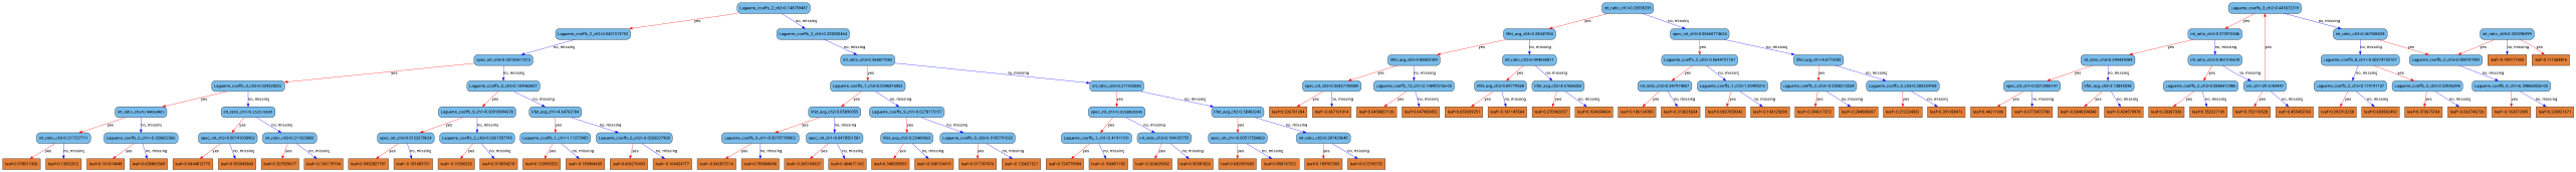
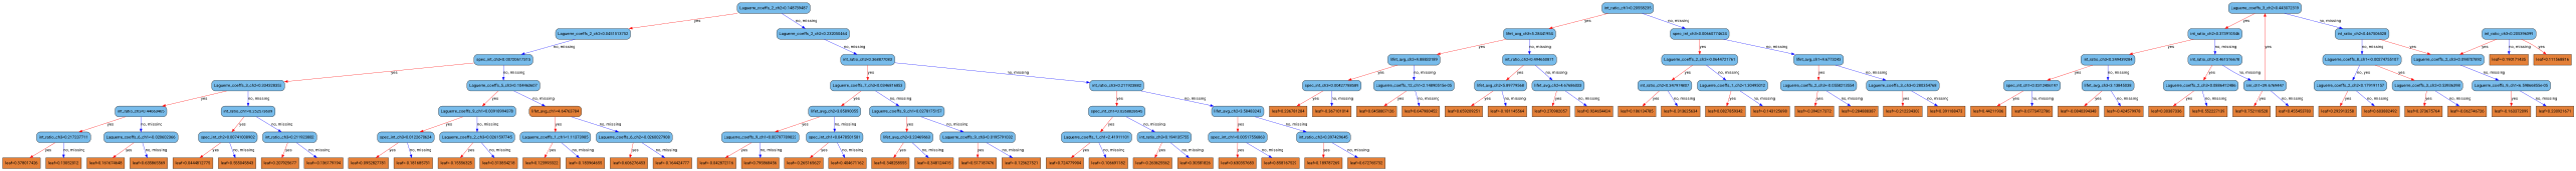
  digraph {
    fontname=Roboto
    rankdir=TB
    node [fillcolor="#e48038" fontname=Roboto shape=box style=filled]
    edge [color="#0000FF" fontname=Roboto]
    n1 [fillcolor="#78bceb" height=0.5 label="Laguerre_coeffs_2_ch2<0.148739487" style="filled, rounded" width=3.1076]
    n2 [fillcolor="#78bceb" height=0.5 label="Laguerre_coeffs_2_ch2<0.0451513752" style="filled, rounded" width=3.2014]
    n3 [fillcolor="#78bceb" height=0.5 label="Laguerre_coeffs_2_ch2<0.232050464" style="filled, rounded" width=3.1076]
    n4 [fillcolor="#78bceb" height=0.5 label="spec_int_ch3<0.00720617315" style="filled, rounded" width=2.5035]
    n5 [fillcolor="#78bceb" height=0.5 label="int_ratio_ch2<0.368877083" style="filled, rounded" width=2.3264]
    n6 [fillcolor="#78bceb" height=0.5 label="int_ratio_ch1<0.20558235" style="filled, rounded" width=2.2326]
    n7 [fillcolor="#78bceb" height=0.5 label="lifet_avg_ch3<5.28441954" style="filled, rounded" width=2.2639]
    n8 [fillcolor="#78bceb" height=0.5 label="spec_int_ch3<0.00660774624" style="filled, rounded" width=2.5035]
    n9 [fillcolor="#78bceb" height=0.5 label="Laguerre_coeffs_3_ch2<0.334328353" style="filled, rounded" width=3.1076]
    n10 [fillcolor="#78bceb" height=0.5 label="Laguerre_coeffs_5_ch2<0.104463607" style="filled, rounded" width=3.1076]
    n11 [fillcolor="#78bceb" height=0.5 label="Laguerre_coeffs_3_ch2<0.443072319" style="filled, rounded" width=3.1076]
    n12 [fillcolor="#78bceb" height=0.5 label="int_ratio_ch2<0.373910546" style="filled, rounded" width=2.3264]
    n13 [fillcolor="#78bceb" height=0.5 label="int_ratio_ch2<0.467506528" style="filled, rounded" width=2.3264]
    n14 [fillcolor="#78bceb" height=0.5 label="Laguerre_coeffs_7_ch3<0.0346816853" style="filled, rounded" width=3.2014]
    n15 [fillcolor="#78bceb" height=0.5 label="int_ratio_ch3<0.211923882" style="filled, rounded" width=2.3264]
    n16 [fillcolor="#78bceb" height=0.5 label="lifet_avg_ch2<4.88833189" style="filled, rounded" width=2.2639]
    n17 [fillcolor="#78bceb" height=0.5 label="int_ratio_ch2<0.494650871" style="filled, rounded" width=2.3264]
    n18 [fillcolor="#78bceb" height=0.5 label="Laguerre_coeffs_2_ch2<-0.0644721761" style="filled, rounded" width=3.2639]
    n19 [fillcolor="#78bceb" height=0.5 label="lifet_avg_ch1<4.6773243" style="filled, rounded" width=2.1701]
    n20 [fillcolor="#78bceb" height=0.5 label="int_ratio_ch2<0.44663465" style="filled, rounded" width=2.2326]
    n21 [fillcolor="#78bceb" height=0.5 label="int_ratio_ch1<0.252573609" style="filled, rounded" width=2.3264]
    n22 [fillcolor="#78bceb" height=0.5 label="Laguerre_coeffs_9_ch1<0.00918994378" style="filled, rounded" width=3.2951]
-   n23 [fillcolor="#78bceb" height=0.5 label="lifet_avg_ch1<4.64763784" style="filled, rounded" width=2.2639]
+   n23 [height=0.5 label="lifet_avg_ch1<4.64763784" style="filled, rounded" width=2.2639]
    n24 [fillcolor="#78bceb" height=0.5 label="int_ratio_ch3<0.249439284" style="filled, rounded" width=2.3264]
    n25 [fillcolor="#78bceb" height=0.5 label="int_ratio_ch2<0.461516678" style="filled, rounded" width=2.3264]
    n26 [fillcolor="#78bceb" height=0.5 label="Laguerre_coeffs_2_ch3<0.098707892" style="filled, rounded" width=3.1076]
    n27 [fillcolor="#78bceb" height=0.5 label="Laguerre_coeffs_8_ch1<-0.00274755107" style="filled, rounded" width=3.3576]
    n28 [fillcolor="#78bceb" height=0.5 label="lifet_avg_ch2<3.85890055" style="filled, rounded" width=2.2639]
    n29 [fillcolor="#78bceb" height=0.5 label="Laguerre_coeffs_9_ch1<0.0278175157" style="filled, rounded" width=3.2014]
    n30 [fillcolor="#78bceb" height=0.5 label="spec_int_ch1<0.0268828645" style="filled, rounded" width=2.4097]
    n31 [fillcolor="#78bceb" height=0.5 label="lifet_avg_ch2<3.58483243" style="filled, rounded" width=2.2639]
    n32 [fillcolor="#78bceb" height=0.5 label="spec_int_ch3<0.00427788589" style="filled, rounded" width=2.5035]
    n33 [fillcolor="#78bceb" height=0.5 label="Laguerre_coeffs_12_ch1<2.14890515e-05" style="filled, rounded" width=3.441]
    n34 [fillcolor="#78bceb" height=0.5 label="lifet_avg_ch2<5.89779568" style="filled, rounded" width=2.2639]
    n35 [fillcolor="#78bceb" height=0.5 label="lifet_avg_ch2<4.67686033" style="filled, rounded" width=2.2639]
    n36 [fillcolor="#78bceb" height=0.5 label="int_ratio_ch2<0.347974807" style="filled, rounded" width=2.3264]
    n37 [fillcolor="#78bceb" height=0.5 label="Laguerre_coeffs_1_ch2<1.30495012" style="filled, rounded" width=3.0139]
    n38 [fillcolor="#78bceb" height=0.5 label="Laguerre_coeffs_2_ch3<-0.0558213554" style="filled, rounded" width=3.2639]
    n39 [fillcolor="#78bceb" height=0.5 label="Laguerre_coeffs_3_ch3<0.280354768" style="filled, rounded" width=3.1076]
    n40 [fillcolor="#78bceb" height=0.5 label="int_ratio_ch3<0.217237711" style="filled, rounded" width=2.3264]
    n41 [fillcolor="#78bceb" height=0.5 label="Laguerre_coeffs_6_ch1<-0.020602366" style="filled, rounded" width=3.1701]
    n42 [fillcolor="#78bceb" height=0.5 label="spec_int_ch2<0.00741008902" style="filled, rounded" width=2.5035]
    n43 [fillcolor="#78bceb" height=0.5 label="int_ratio_ch3<0.211923882" style="filled, rounded" width=2.3264]
    n44 [fillcolor="#78bceb" height=0.5 label="spec_int_ch3<0.0122670624" style="filled, rounded" width=2.4097]
    n45 [fillcolor="#78bceb" height=0.5 label="Laguerre_coeffs_2_ch3<0.0261597745" style="filled, rounded" width=3.2014]
    n46 [fillcolor="#78bceb" height=0.5 label="Laguerre_coeffs_1_ch1<1.11373985" style="filled, rounded" width=3.0139]
    n47 [fillcolor="#78bceb" height=0.5 label="Laguerre_coeffs_6_ch2<-0.0260027908" style="filled, rounded" width=3.2639]
    n48 [height=0.5 label="leaf=0.236781284" width=1.6076]
    n49 [height=0.5 label="leaf=-0.367101014" width=1.6701]
    n50 [height=0.5 label="leaf=0.0458807126" width=1.7014]
    n51 [height=0.5 label="leaf=0.647980452" width=1.6076]
    n52 [height=0.5 label="leaf=0.659209251" width=1.6076]
    n53 [height=0.5 label="leaf=-0.181145564" width=1.6701]
    n54 [height=0.5 label="leaf=0.270982057" width=1.6076]
    n55 [height=0.5 label="leaf=0.924654424" width=1.6076]
    n56 [height=0.5 label="leaf=0.186134785" width=1.6076]
    n57 [height=0.5 label="leaf=-0.313625634" width=1.6701]
    n58 [height=0.5 label="leaf=0.0827859342" width=1.7014]
    n59 [height=0.5 label="leaf=-0.143125698" width=1.6701]
    n60 [height=0.5 label="leaf=-0.394217372" width=1.6701]
    n61 [height=0.5 label="leaf=-0.284888387" width=1.6701]
    n62 [height=0.5 label="leaf=-0.212234303" width=1.6701]
    n63 [height=0.5 label="leaf=0.391188473" width=1.6076]
    n64 [height=0.5 label="leaf=0.378017426" width=1.6076]
    n65 [height=0.5 label="leaf=0.13052012" width=1.5139]
    n66 [height=0.5 label="leaf=0.161674648" width=1.6076]
    n67 [height=0.5 label="leaf=0.635865569" width=1.6076]
    n68 [height=0.5 label="leaf=0.0444812775" width=1.7014]
    n69 [height=0.5 label="leaf=0.555045843" width=1.6076]
    n70 [height=0.5 label="leaf=0.207925677" width=1.6076]
    n71 [height=0.5 label="leaf=-0.136179194" width=1.6701]
    n72 [height=0.5 label="leaf=0.0952827781" width=1.7014]
    n73 [height=0.5 label="leaf=-0.181685731" width=1.6701]
    n74 [height=0.5 label="leaf=-0.15556325" width=1.5764]
    n75 [height=0.5 label="leaf=0.313854218" width=1.6076]
    n76 [height=0.5 label="leaf=0.123993322" width=1.6076]
    n77 [height=0.5 label="leaf=-0.183964655" width=1.6701]
    n78 [height=0.5 label="leaf=0.606276453" width=1.6076]
    n79 [height=0.5 label="leaf=-0.164424777" width=1.6701]
    n80 [fillcolor="#78bceb" height=0.5 label="spec_int_ch1<0.0312406197" style="filled, rounded" width=2.4097]
    n81 [fillcolor="#78bceb" height=0.5 label="lifet_avg_ch3<3.13845038" style="filled, rounded" width=2.2639]
    n82 [fillcolor="#78bceb" height=0.5 label="Laguerre_coeffs_2_ch3<0.0886412486" style="filled, rounded" width=3.2014]
    n83 [fillcolor="#78bceb" height=0.5 label="snr_ch1<39.6769447" style="filled, rounded" width=1.8264]
    n84 [fillcolor="#78bceb" height=0.5 label="Laguerre_coeffs_9_ch1<6.59866855e-05" style="filled, rounded" width=3.3472]
    n85 [fillcolor="#78bceb" height=0.5 label="Laguerre_coeffs_3_ch2<0.53936398" style="filled, rounded" width=3.0139]
    n86 [fillcolor="#78bceb" height=0.5 label="Laguerre_coeffs_2_ch2<0.179191157" style="filled, rounded" width=3.1076]
    n87 [fillcolor="#78bceb" height=0.5 label="Laguerre_coeffs_9_ch1<0.00797789823" style="filled, rounded" width=3.2951]
    n88 [fillcolor="#78bceb" height=0.5 label="spec_int_ch1<0.0478501581" style="filled, rounded" width=2.4097]
    n89 [fillcolor="#78bceb" height=0.5 label="lifet_avg_ch2<3.23469663" style="filled, rounded" width=2.2639]
    n90 [fillcolor="#78bceb" height=0.5 label="Laguerre_coeffs_9_ch3<0.0195791032" style="filled, rounded" width=3.2014]
    n91 [fillcolor="#78bceb" height=0.5 label="Laguerre_coeffs_1_ch1<2.41911101" style="filled, rounded" width=3.0139]
    n92 [fillcolor="#78bceb" height=0.5 label="int_ratio_ch3<0.194135755" style="filled, rounded" width=2.3264]
    n93 [fillcolor="#78bceb" height=0.5 label="spec_int_ch1<0.00517556863" style="filled, rounded" width=2.5035]
    n94 [fillcolor="#78bceb" height=0.5 label="int_ratio_ch2<0.397429645" style="filled, rounded" width=2.3264]
    n95 [height=0.5 label="leaf=0.44211936" width=1.5139]
    n96 [height=0.5 label="leaf=-0.0773472786" width=1.7639]
    n97 [height=0.5 label="leaf=-0.0840394348" width=1.7639]
    n98 [height=0.5 label="leaf=-0.424579978" width=1.6701]
    n99 [height=0.5 label="leaf=0.30387336" width=1.5139]
    n100 [height=0.5 label="leaf=0.552227139" width=1.6076]
    n101 [height=0.5 label="leaf=0.752118528" width=1.6076]
    n102 [height=0.5 label="leaf=0.455453783" width=1.6076]
    n103 [fillcolor="#78bceb" height=0.5 label="int_ratio_ch3<0.205396399" style="filled, rounded" width=2.3264]
    n104 [height=0.5 label="leaf=0.111568816" width=1.6076]
    n105 [height=0.5 label="leaf=-0.190171435" width=1.6701]
    n106 [height=0.5 label="leaf=-0.163372099" width=1.6701]
    n107 [height=0.5 label="leaf=0.230921671" width=1.6076]
    n108 [height=0.5 label="leaf=0.373675764" width=1.6076]
    n109 [height=0.5 label="leaf=-0.062746726" width=1.6701]
    n110 [height=0.5 label="leaf=0.292913258" width=1.6076]
    n111 [height=0.5 label="leaf=0.603882492" width=1.6076]
    n112 [height=0.5 label="leaf=-0.042872116" width=1.6701]
    n113 [height=0.5 label="leaf=0.795868456" width=1.6076]
    n114 [height=0.5 label="leaf=-0.265165627" width=1.6701]
    n115 [height=0.5 label="leaf=0.404671162" width=1.6076]
    n116 [height=0.5 label="leaf=0.348258555" width=1.6076]
    n117 [height=0.5 label="leaf=-0.348124415" width=1.6701]
    n118 [height=0.5 label="leaf=0.517187476" width=1.6076]
    n119 [height=0.5 label="leaf=-0.123627521" width=1.6701]
    n120 [height=0.5 label="leaf=0.724779904" width=1.6076]
    n121 [height=0.5 label="leaf=-0.106691182" width=1.6701]
    n122 [height=0.5 label="leaf=-0.263625562" width=1.6701]
    n123 [height=0.5 label="leaf=0.30581826" width=1.5139]
    n124 [height=0.5 label="leaf=0.630357683" width=1.6076]
    n125 [height=0.5 label="leaf=0.858167529" width=1.6076]
    n126 [height=0.5 label="leaf=0.189787269" width=1.6076]
    n127 [height=0.5 label="leaf=0.672765732" width=1.6076]
    n1 -> n2 [color="#FF0000" label=yes]
    n1 -> n3 [label="no, missing"]
    n2 -> n4 [label="no, missing"]
    n3 -> n5 [label="no, missing"]
    n4 -> n9 [color="#FF0000" label=yes]
    n4 -> n10 [label="no, missing"]
    n5 -> n14 [color="#FF0000" label=yes]
    n5 -> n15 [label="no, missing"]
    n6 -> n7 [color="#FF0000" label=yes]
    n6 -> n8 [label="no, missing"]
    n7 -> n16 [color="#FF0000" label=yes]
    n7 -> n17 [label="no, missing"]
    n8 -> n18 [color="#FF0000" label=yes]
    n8 -> n19 [label="no, missing"]
    n9 -> n20 [color="#FF0000" label=yes]
    n9 -> n21 [label="no, missing"]
    n10 -> n22 [color="#FF0000" label=yes]
    n10 -> n23 [label="no, missing"]
    n11 -> n12 [color="#FF0000" label=yes]
    n11 -> n13 [label="no, missing"]
    n12 -> n24 [color="#FF0000" label=yes]
    n12 -> n25 [label="no, missing"]
    n13 -> n26 [color="#FF0000" label=yes]
    n13 -> n27 [label="no, missing"]
    n14 -> n28 [color="#FF0000" label=yes]
    n14 -> n29 [label="no, missing"]
    n15 -> n30 [color="#FF0000" label=yes]
    n15 -> n31 [label="no, missing"]
    n16 -> n32 [color="#FF0000" label=yes]
    n16 -> n33 [label="no, missing"]
    n17 -> n34 [color="#FF0000" label=yes]
    n17 -> n35 [label="no, missing"]
    n18 -> n36 [color="#FF0000" label=yes]
    n18 -> n37 [label="no, missing"]
    n19 -> n38 [color="#FF0000" label=yes]
    n19 -> n39 [label="no, missing"]
    n20 -> n40 [color="#FF0000" label=yes]
    n20 -> n41 [label="no, missing"]
    n21 -> n42 [color="#FF0000" label=yes]
    n21 -> n43 [label="no, missing"]
    n22 -> n44 [color="#FF0000" label=yes]
    n22 -> n45 [label="no, missing"]
    n23 -> n46 [color="#FF0000" label=yes]
    n23 -> n47 [label="no, missing"]
    n24 -> n80 [color="#FF0000" label=yes]
    n24 -> n81 [label="no, missing"]
    n25 -> n82 [color="#FF0000" label=yes]
    n25 -> n83 [label="no, missing"]
    n26 -> n84 [label="no, missing"]
    n27 -> n85 [color="#FF0000" label=yes]
-   n27 -> n86 [label="no, missing"]
+   n27 -> n86 [label="no, yes"]
    n28 -> n87 [color="#FF0000" label=yes]
    n28 -> n88 [label="no, missing"]
    n29 -> n89 [color="#FF0000" label=yes]
    n29 -> n90 [label="no, missing"]
    n30 -> n91 [color="#FF0000" label=yes]
    n30 -> n92 [label="no, missing"]
    n31 -> n93 [color="#FF0000" label=yes]
    n31 -> n94 [label="no, missing"]
    n32 -> n48 [color="#FF0000" label=yes]
    n32 -> n49 [label="no, missing"]
    n33 -> n50 [color="#FF0000" label=yes]
    n33 -> n51 [label="no, missing"]
    n34 -> n52 [color="#FF0000" label=yes]
    n34 -> n53 [label="no, missing"]
    n35 -> n54 [color="#FF0000" label=yes]
    n35 -> n55 [label="no, missing"]
    n36 -> n56 [color="#FF0000" label=yes]
    n36 -> n57 [label="no, missing"]
    n37 -> n58 [color="#FF0000" label=yes]
    n37 -> n59 [label="no, missing"]
    n38 -> n60 [color="#FF0000" label=yes]
    n38 -> n61 [label="no, missing"]
    n39 -> n62 [color="#FF0000" label=yes]
    n39 -> n63 [label="no, missing"]
    n40 -> n64 [color="#FF0000" label=yes]
    n40 -> n65 [label="no, missing"]
    n41 -> n66 [color="#FF0000" label=yes]
    n41 -> n67 [label="no, missing"]
    n42 -> n68 [color="#FF0000" label=yes]
    n42 -> n69 [label="no, missing"]
    n43 -> n70 [color="#FF0000" label=yes]
    n43 -> n71 [label="no, missing"]
    n44 -> n72 [color="#FF0000" label=yes]
    n44 -> n73 [label="no, missing"]
    n45 -> n74 [color="#FF0000" label=yes]
    n45 -> n75 [label="no, missing"]
    n46 -> n76 [color="#FF0000" label=yes]
    n46 -> n77 [label="no, missing"]
    n47 -> n78 [color="#FF0000" label=yes]
    n47 -> n79 [label="no, missing"]
    n80 -> n95 [color="#FF0000" label=yes]
    n80 -> n96 [label="no, missing"]
    n81 -> n97 [color="#FF0000" label=yes]
    n81 -> n98 [label="no, missing"]
    n82 -> n99 [color="#FF0000" label=yes]
    n82 -> n100 [label="no, missing"]
    n83 -> n11 [color="#FF0000" label=yes]
    n83 -> n101 [color="#FF0000" label=yes]
    n83 -> n102 [label="no, missing"]
    n84 -> n106 [color="#FF0000" label=yes]
    n84 -> n107 [label="no, missing"]
    n85 -> n108 [color="#FF0000" label=yes]
    n85 -> n109 [label="no, missing"]
    n86 -> n110 [color="#FF0000" label=yes]
    n86 -> n111 [label="no, missing"]
    n87 -> n112 [color="#FF0000" label=yes]
    n87 -> n113 [label="no, missing"]
    n88 -> n114 [color="#FF0000" label=yes]
    n88 -> n115 [label="no, missing"]
    n89 -> n116 [color="#FF0000" label=yes]
    n89 -> n117 [label="no, missing"]
    n90 -> n118 [color="#FF0000" label=yes]
    n90 -> n119 [label="no, missing"]
    n91 -> n120 [color="#FF0000" label=yes]
    n91 -> n121 [label="no, missing"]
    n92 -> n122 [color="#FF0000" label=yes]
    n92 -> n123 [label="no, missing"]
    n93 -> n124 [color="#FF0000" label=yes]
    n93 -> n125 [label="no, missing"]
    n94 -> n126 [color="#FF0000" label=yes]
    n94 -> n127 [label="no, missing"]
    n103 -> n26 [color="#FF0000" label=yes]
    n103 -> n104 [color="#FF0000" label=yes]
    n103 -> n105 [label="no, missing"]
  }
